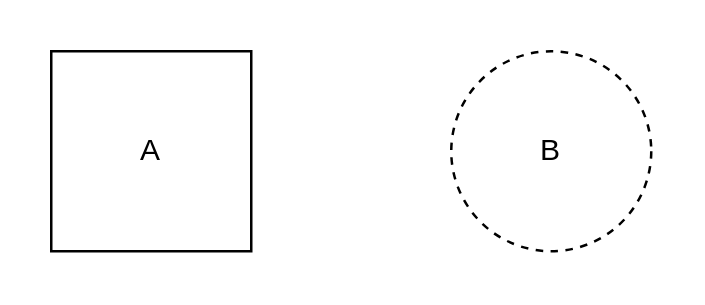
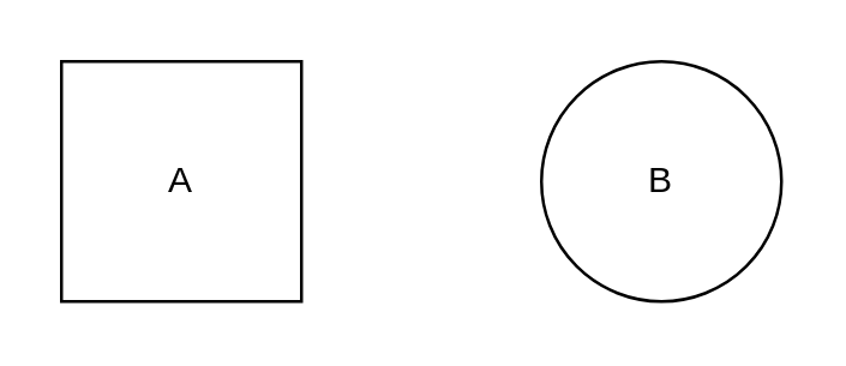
  <mxCell id="0" />
  <mxCell id="1" parent="0" />
  <mxCell id="2" value="A" style="whiteSpace=wrap;html=1;aspect=fixed;" vertex="1" parent="1"><mxGeometry x="20" y="20" width="80" height="80" as="geometry" /></mxCell>
- <mxCell id="3" value="B" style="ellipse;whiteSpace=wrap;html=1;dashed=1;" vertex="1" parent="1"><mxGeometry x="180" y="20" width="80" height="80" as="geometry" /></mxCell>
+ <mxCell id="3" value="B" style="ellipse;whiteSpace=wrap;html=1;" vertex="1" parent="1"><mxGeometry x="180" y="20" width="80" height="80" as="geometry" /></mxCell>
